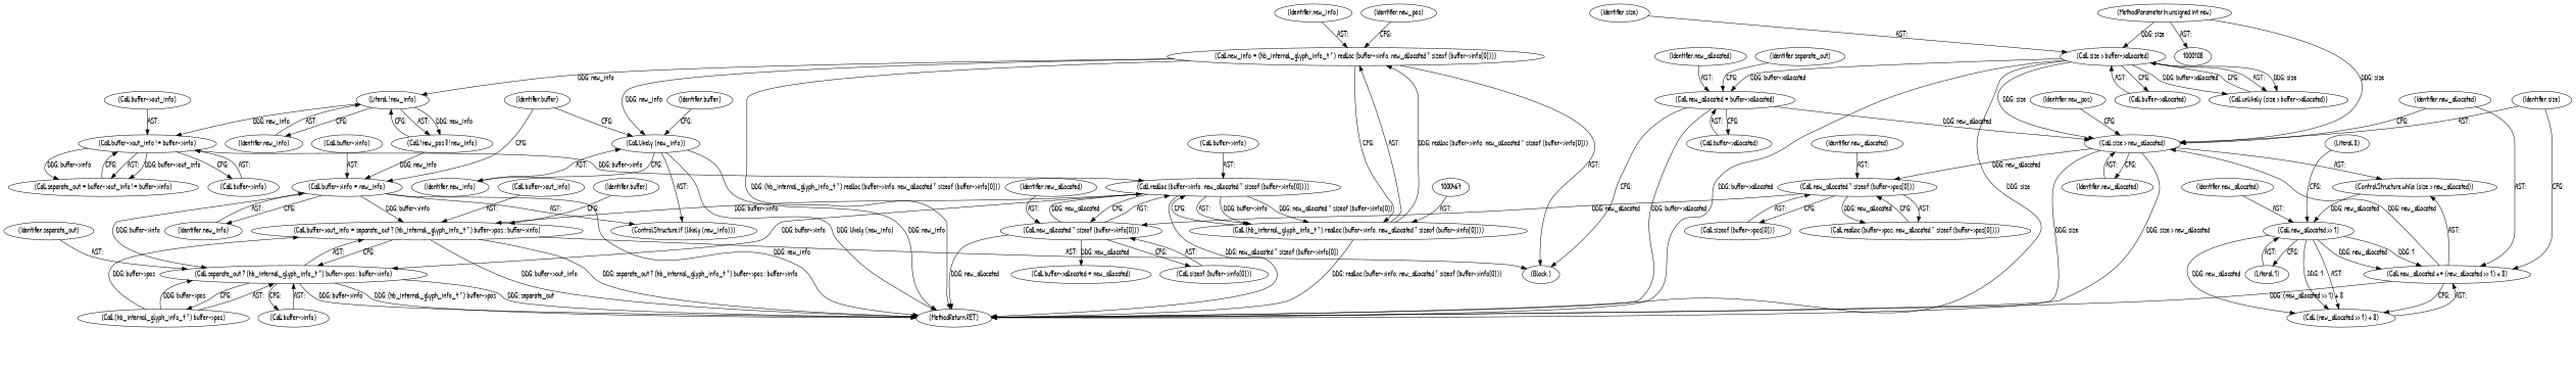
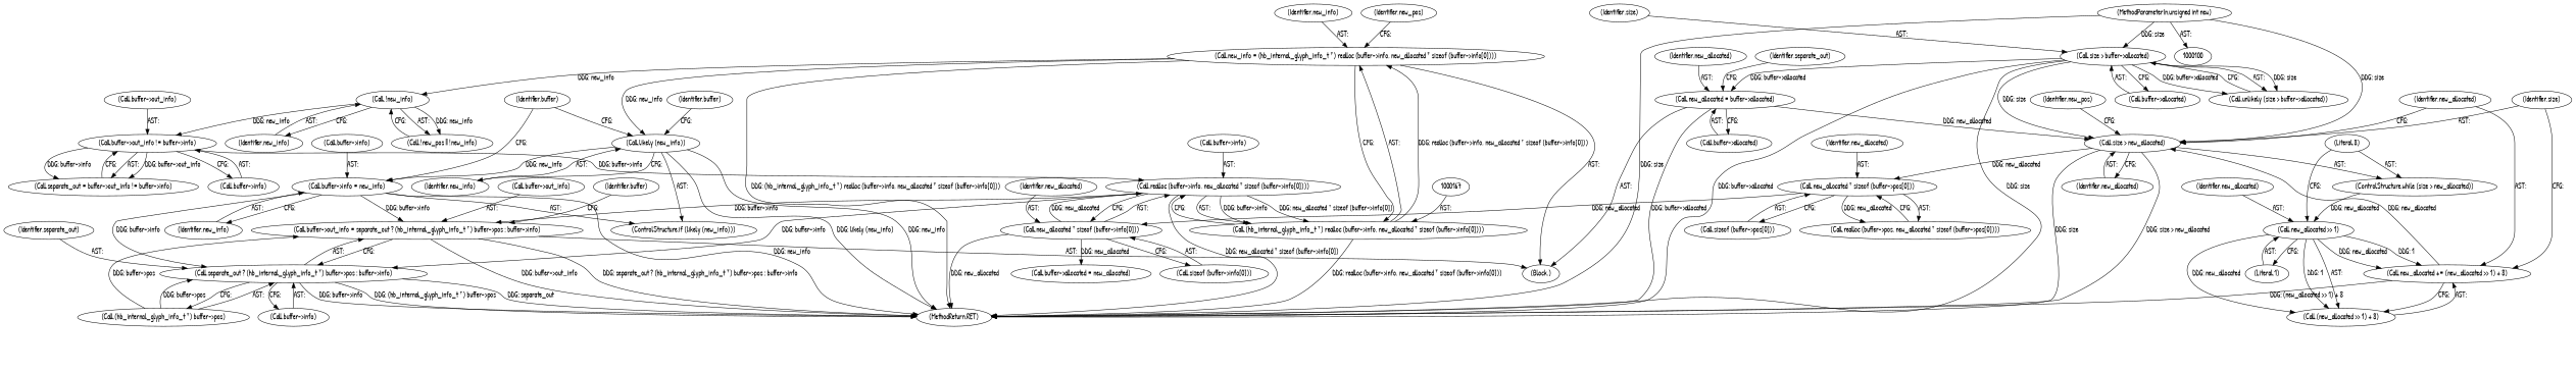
  digraph {
    fontname="Patrick Hand"
    node [fontname="Patrick Hand"]
    edge [fontname="Patrick Hand"]
    n1 [label="(Call,buffer->info = new_info)"]
    n2 [label="(Call,buffer->out_info = separate_out ? (hb_internal_glyph_info_t *) buffer->pos : buffer->info)"]
    n3 [label="(Call,separate_out ? (hb_internal_glyph_info_t *) buffer->pos : buffer->info)"]
    n4 [label="(MethodReturn,RET)"]
    n5 [label="(ControlStructure,if (likely (new_info)))"]
    n6 [label="(Identifier,new_info)"]
    n7 [label="(Block,)"]
    n8 [label="(Call,buffer->info)"]
    n9 [label="(Call,(hb_internal_glyph_info_t *) buffer->pos)"]
    n10 [label="(Call,likely (new_info))"]
    n11 [label="(Identifier,new_info)"]
-   n12 [label="(Literal,!new_info)"]
+   n12 [label="(Call,!new_info)"]
    n13 [label="(Identifier,new_info)"]
    n14 [label="(Call,!new_pos || !new_info)"]
    n15 [label="(Call,buffer->out_info != buffer->info)"]
    n16 [label="(Call,new_info = (hb_internal_glyph_info_t *) realloc (buffer->info, new_allocated * sizeof (buffer->info[0])))"]
    n17 [label="(Call,(hb_internal_glyph_info_t *) realloc (buffer->info, new_allocated * sizeof (buffer->info[0])))"]
    n18 [label="(Call,realloc (buffer->info, new_allocated * sizeof (buffer->info[0])))"]
    n19 [label="(Call,new_allocated * sizeof (buffer->info[0]))"]
    n20 [label="(Call,sizeof (buffer->info[0]))"]
    n21 [label="(Call,buffer->allocated = new_allocated)"]
    n22 [label="(Call,buffer->info)"]
    n23 [label="(Call,separate_out = buffer->out_info != buffer->info)"]
    n24 [label="(Call,new_allocated * sizeof (buffer->pos[0]))"]
    n25 [label="(Call,sizeof (buffer->pos[0]))"]
    n26 [label="(Call,realloc (buffer->pos, new_allocated * sizeof (buffer->pos[0])))"]
    n27 [label="(Call,size > new_allocated)"]
    n28 [label="(ControlStructure,while (size > new_allocated))"]
    n29 [label="(Identifier,new_allocated)"]
    n30 [label="(Call,new_allocated >> 1)"]
    n31 [label="(Call,new_allocated += (new_allocated >> 1) + 8)"]
    n32 [label="(Call,(new_allocated >> 1) + 8)"]
    n33 [label="(Literal,1)"]
    n34 [label="(Call,size > buffer->allocated)"]
    n35 [label="(Call,new_allocated = buffer->allocated)"]
    n36 [label="(Call,unlikely (size > buffer->allocated))"]
    n37 [label="(Call,buffer->allocated)"]
    n38 [label="(Call,buffer->allocated)"]
    n39 [label="(MethodParameterIn,unsigned int new)"]
-   1000100 [label=1000108]
+   1000100
    n41 [label="(Identifier,new_allocated)"]
    n42 [label="(Identifier,size)"]
    n43 [label="(Identifier,new_allocated)"]
    n44 [label="(Call,buffer->out_info)"]
    n45 [label="(Identifier,separate_out)"]
    n46 [label="(Identifier,buffer)"]
    n47 [label="(Identifier,new_pos)"]
    n48 [label="(Identifier,new_allocated)"]
    n49 [label="(Call,buffer->info)"]
    n50 [label="(Identifier,buffer)"]
    n51 [label="(Call,buffer->info)"]
    n52 [label="(Identifier,buffer)"]
    n53 [label="(Identifier,new_info)"]
    n54 [label="(Identifier,new_allocated)"]
    n55 [label="(Identifier,size)"]
    n56 [label="(Call,buffer->out_info)"]
    n57 [label="(Identifier,new_allocated)"]
    n58 [label="(Literal,8)"]
    n59 [label="(Identifier,new_pos)"]
    n60 [label="(Identifier,separate_out)"]
-   1000167 [label=1000467]
+   1000167
    n1 -> n2 [label="DDG: buffer->info"]
    n1 -> n3 [label="DDG: buffer->info"]
    n1 -> n4 [label="DDG: new_info"]
    n1 -> n5 [label="AST: "]
    n1 -> n6 [label="CFG: "]
    n2 -> n3 [label="CFG: "]
    n2 -> n4 [label="DDG: separate_out ? (hb_internal_glyph_info_t *) buffer->pos : buffer->info"]
    n2 -> n4 [label="DDG: buffer->out_info"]
    n2 -> n7 [label="AST: "]
    n3 -> n2 [label="AST: "]
    n3 -> n4 [label="DDG: buffer->info"]
    n3 -> n4 [label="DDG: (hb_internal_glyph_info_t *) buffer->pos"]
    n3 -> n4 [label="DDG: separate_out"]
    n3 -> n8 [label="CFG: "]
    n3 -> n9 [label="CFG: "]
    n6 -> n1 [label="AST: "]
    n8 -> n3 [label="AST: "]
    n9 -> n2 [label="DDG: buffer->pos"]
    n9 -> n3 [label="AST: "]
    n9 -> n3 [label="DDG: buffer->pos"]
-   n14 -> n1 [label="DDG: new_info"]
+   n10 -> n1 [label="DDG: new_info"]
    n10 -> n4 [label="DDG: new_info"]
    n10 -> n4 [label="DDG: likely (new_info)"]
    n10 -> n5 [label="AST: "]
    n10 -> n11 [label="CFG: "]
    n11 -> n10 [label="AST: "]
    n12 -> n13 [label="CFG: "]
    n12 -> n14 [label="AST: "]
    n12 -> n14 [label="DDG: new_info"]
    n12 -> n15 [label="DDG: new_info"]
    n13 -> n12 [label="AST: "]
    n14 -> n12 [label="CFG: "]
    n15 -> n18 [label="DDG: buffer->info"]
    n15 -> n22 [label="CFG: "]
    n15 -> n23 [label="AST: "]
    n15 -> n23 [label="DDG: buffer->out_info"]
    n15 -> n23 [label="DDG: buffer->info"]
    n16 -> n4 [label="DDG: (hb_internal_glyph_info_t *) realloc (buffer->info, new_allocated * sizeof (buffer->info[0]))"]
    n16 -> n7 [label="AST: "]
    n16 -> n10 [label="DDG: new_info"]
    n16 -> n12 [label="DDG: new_info"]
    n16 -> n17 [label="CFG: "]
    n17 -> n4 [label="DDG: realloc (buffer->info, new_allocated * sizeof (buffer->info[0]))"]
    n17 -> n16 [label="AST: "]
    n17 -> n16 [label="DDG: realloc (buffer->info, new_allocated * sizeof (buffer->info[0]))"]
    n17 -> n18 [label="CFG: "]
    n18 -> n2 [label="DDG: buffer->info"]
    n18 -> n3 [label="DDG: buffer->info"]
    n18 -> n4 [label="DDG: new_allocated * sizeof (buffer->info[0])"]
    n18 -> n17 [label="AST: "]
    n18 -> n17 [label="DDG: buffer->info"]
    n18 -> n17 [label="DDG: new_allocated * sizeof (buffer->info[0])"]
    n18 -> n19 [label="CFG: "]
    n19 -> n4 [label="DDG: new_allocated"]
    n19 -> n18 [label="AST: "]
    n19 -> n18 [label="DDG: new_allocated"]
    n19 -> n20 [label="CFG: "]
    n19 -> n21 [label="DDG: new_allocated"]
    n20 -> n19 [label="AST: "]
    n22 -> n15 [label="AST: "]
    n23 -> n15 [label="CFG: "]
    n24 -> n19 [label="DDG: new_allocated"]
    n24 -> n25 [label="CFG: "]
    n24 -> n26 [label="AST: "]
    n24 -> n26 [label="DDG: new_allocated"]
    n25 -> n24 [label="AST: "]
    n26 -> n24 [label="CFG: "]
    n27 -> n4 [label="DDG: size"]
    n27 -> n4 [label="DDG: size > new_allocated"]
    n27 -> n24 [label="DDG: new_allocated"]
    n27 -> n28 [label="AST: "]
    n27 -> n29 [label="CFG: "]
    n28 -> n30 [label="DDG: new_allocated"]
    n29 -> n27 [label="AST: "]
    n30 -> n31 [label="DDG: new_allocated"]
    n30 -> n31 [label="DDG: 1"]
    n30 -> n32 [label="AST: "]
    n30 -> n32 [label="DDG: new_allocated"]
    n30 -> n32 [label="DDG: 1"]
    n30 -> n33 [label="CFG: "]
    n31 -> n4 [label="DDG: (new_allocated >> 1) + 8"]
    n31 -> n27 [label="DDG: new_allocated"]
-   n31 -> n28 [label="AST: "]
+   n58 -> n28 [label="AST: "]
    n31 -> n32 [label="CFG: "]
    n32 -> n31 [label="AST: "]
    n33 -> n30 [label="AST: "]
    n34 -> n4 [label="DDG: buffer->allocated"]
    n34 -> n4 [label="DDG: size"]
    n34 -> n27 [label="DDG: size"]
    n34 -> n35 [label="DDG: buffer->allocated"]
    n34 -> n36 [label="AST: "]
    n34 -> n36 [label="DDG: size"]
    n34 -> n36 [label="DDG: buffer->allocated"]
    n34 -> n37 [label="CFG: "]
    n35 -> n4 [label="DDG: buffer->allocated"]
-   n35 -> n7 [label="CFG: "]
+   n35 -> n7 [label="AST: "]
    n35 -> n27 [label="DDG: new_allocated"]
    n35 -> n38 [label="CFG: "]
    n36 -> n34 [label="CFG: "]
    n37 -> n34 [label="AST: "]
    n38 -> n35 [label="AST: "]
+   n39 -> n4 [label="DDG: size"]
    n39 -> n27 [label="DDG: size"]
    n39 -> n34 [label="DDG: size"]
    n39 -> 1000100 [label="AST: "]
    n41 -> n24 [label="AST: "]
    n42 -> n34 [label="AST: "]
    n43 -> n35 [label="AST: "]
    n44 -> n2 [label="AST: "]
    n45 -> n35 [label="CFG: "]
    n46 -> n10 [label="CFG: "]
    n47 -> n16 [label="CFG: "]
    n48 -> n27 [label="CFG: "]
    n48 -> n31 [label="AST: "]
    n49 -> n18 [label="AST: "]
    n50 -> n2 [label="CFG: "]
    n51 -> n1 [label="AST: "]
    n52 -> n1 [label="CFG: "]
    n52 -> n10 [label="CFG: "]
    n53 -> n16 [label="AST: "]
    n54 -> n19 [label="AST: "]
    n55 -> n27 [label="AST: "]
    n55 -> n31 [label="CFG: "]
    n56 -> n15 [label="AST: "]
    n57 -> n30 [label="AST: "]
    n58 -> n30 [label="CFG: "]
    n59 -> n27 [label="CFG: "]
    n60 -> n3 [label="AST: "]
    1000167 -> n17 [label="AST: "]
  }
